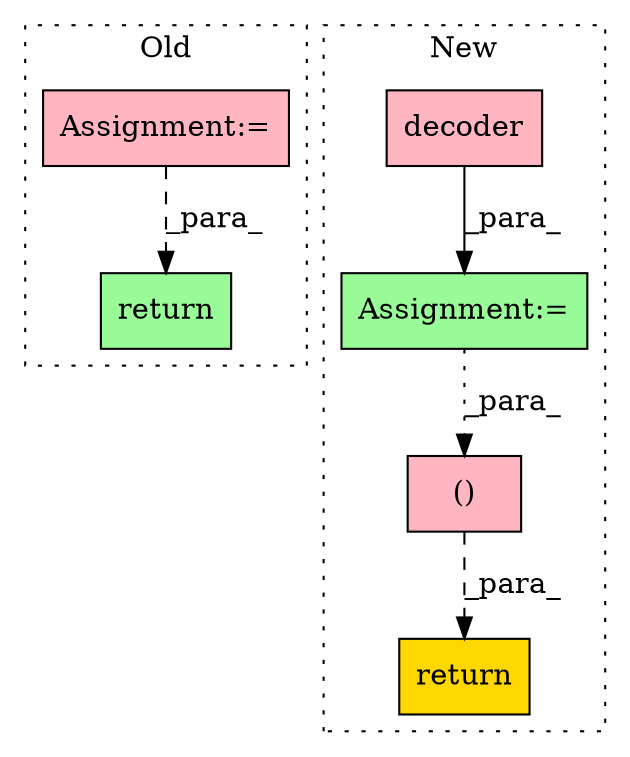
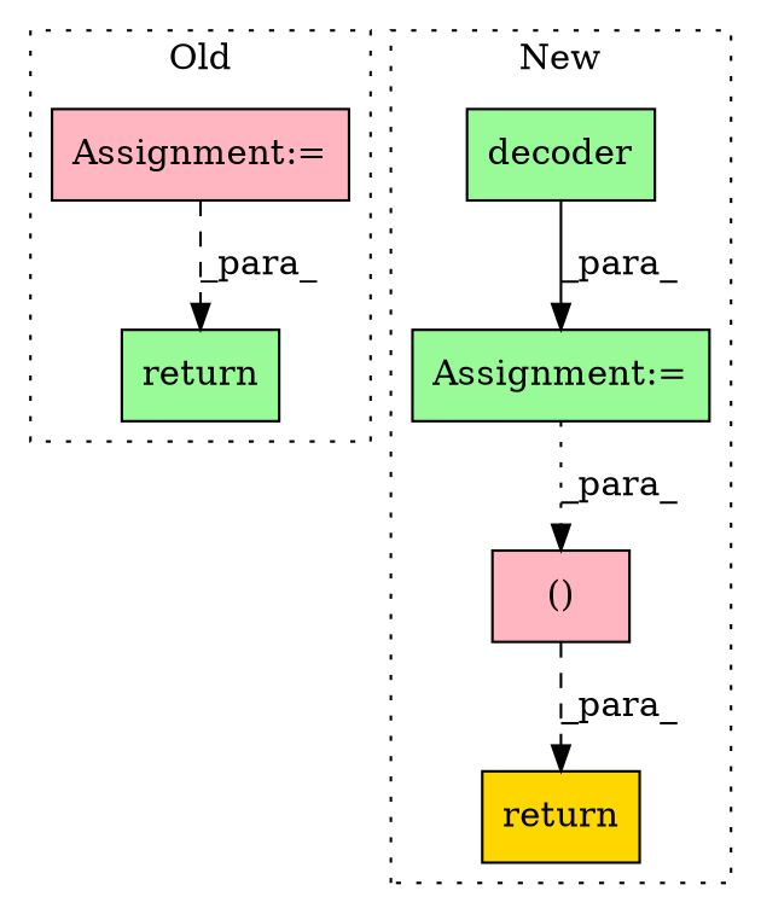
  digraph {
    node [a=41 shape=box style=filled fillcolor=palegreen]
    edge [style=dashed]
    n1 [l=7 label=return s=4451]
    n2 [a=7 l=3 label="Assignment:=" s=3528 fillcolor=lightpink]
-   n3 [a=32 l="8,1" label=decoder s="4276,4290" fillcolor=lightpink]
+   n3 [a=32 l="8,1" label=decoder s="4276,4290"]
    n4 [a=106 l=45 label="()" s=4309 fillcolor=lightpink]
    n5 [a=7 l=1 label="Assignment:=" s=4270]
    n6 [l=12 label=return s=4297 fillcolor=gold]
    subgraph cluster_1 {
      label=Old
      style=dotted
      n1
      n2
    }
    subgraph cluster_2 {
      label=New
      style=dotted
      n3
      n4
      n5
      n6
    }
    n2 -> n1 [label=_para_]
    n3 -> n5 [label=_para_ style=solid]
    n4 -> n6 [label=_para_]
    n5 -> n4 [label=_para_ style=dotted]
  }
